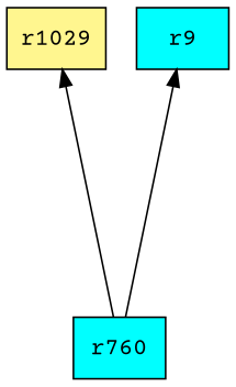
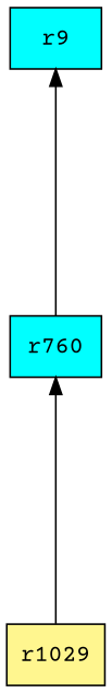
  digraph {
    fontname="Courier Prime"
    rankdir=BT
    ranksep=2.0
    node [fillcolor=cyan fontname="Courier Prime" shape=record style=filled]
    edge [fontname="Courier Prime"]
    n1 [fillcolor=khaki1 label="{r1029}"]
    n2 [label="{r760}"]
    n3 [label="{r9}"]
-   n2 -> n1
+   n1 -> n2
    n2 -> n3
  }
